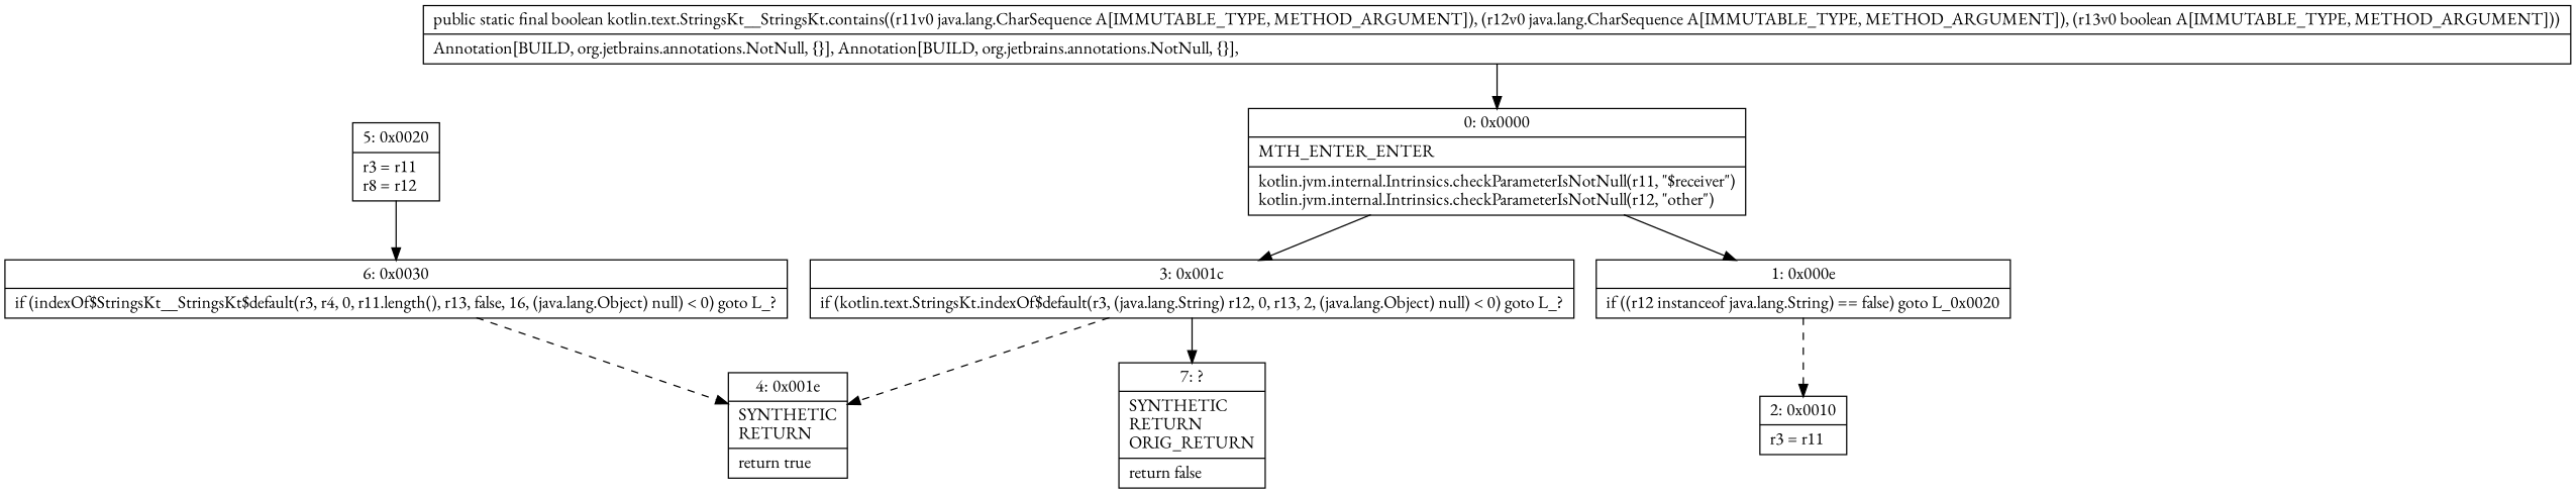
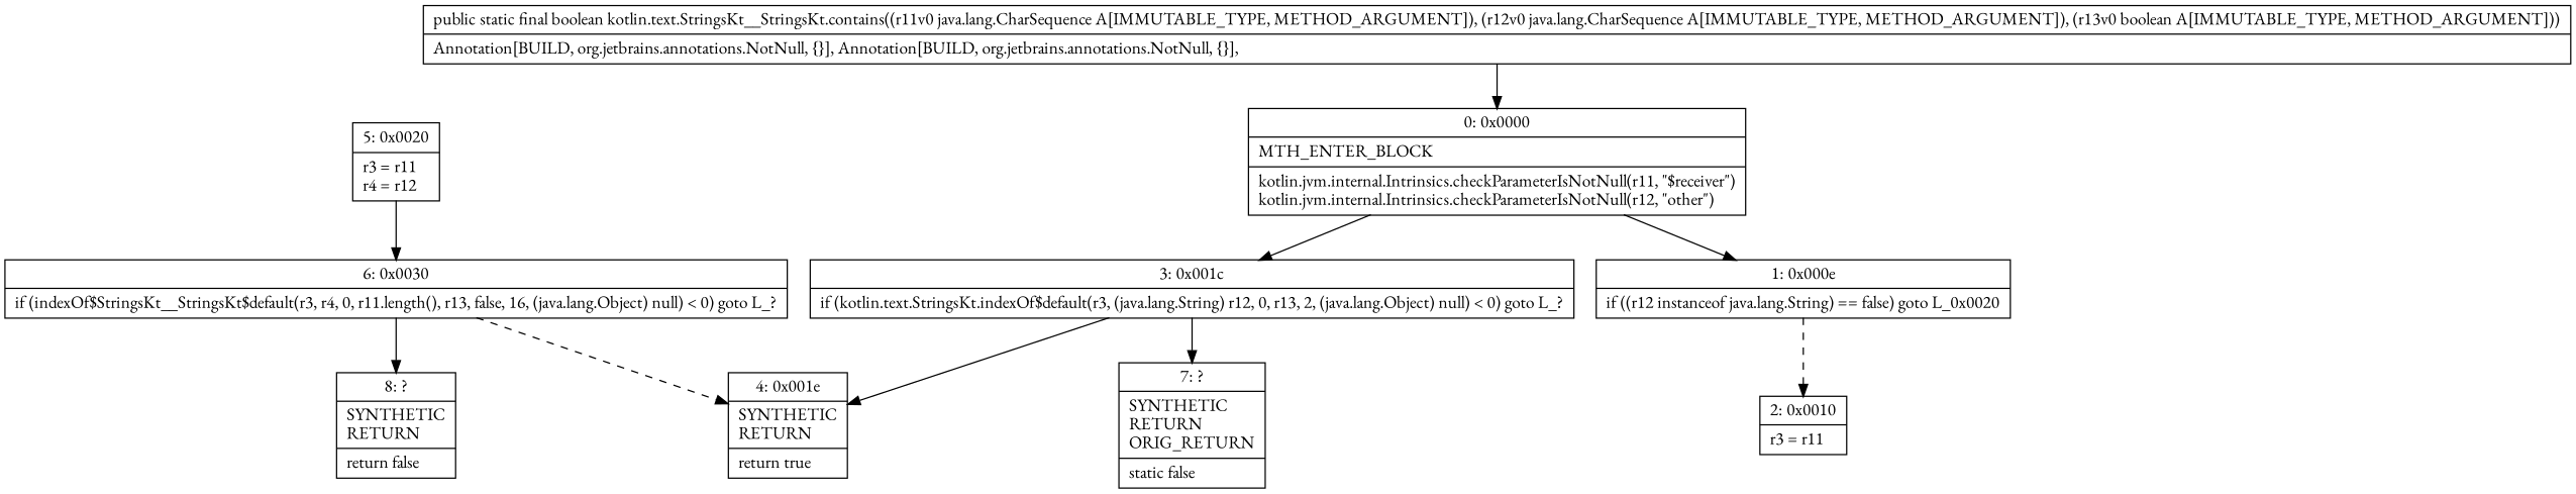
  digraph {
    fontname="EB Garamond"
    node [fontname="EB Garamond" shape=record]
    edge [fontname="EB Garamond"]
-   n1 [label="{0\:\ 0x0000|MTH_ENTER_ENTER\l|kotlin.jvm.internal.Intrinsics.checkParameterIsNotNull(r11, \"$receiver\")\lkotlin.jvm.internal.Intrinsics.checkParameterIsNotNull(r12, \"other\")\l}"]
+   n1 [label="{0\:\ 0x0000|MTH_ENTER_BLOCK\l|kotlin.jvm.internal.Intrinsics.checkParameterIsNotNull(r11, \"$receiver\")\lkotlin.jvm.internal.Intrinsics.checkParameterIsNotNull(r12, \"other\")\l}"]
    n2 [label="{1\:\ 0x000e|if ((r12 instanceof java.lang.String) == false) goto L_0x0020\l}"]
    n3 [label="{3\:\ 0x001c|if (kotlin.text.StringsKt.indexOf$default(r3, (java.lang.String) r12, 0, r13, 2, (java.lang.Object) null) \< 0) goto L_?\l}"]
    n4 [label="{2\:\ 0x0010|r3 = r11\l}"]
-   n5 [label="{5\:\ 0x0020|r3 = r11\lr8 = r12\l}"]
+   n5 [label="{5\:\ 0x0020|r3 = r11\lr4 = r12\l}"]
    n6 [label="{6\:\ 0x0030|if (indexOf$StringsKt__StringsKt$default(r3, r4, 0, r11.length(), r13, false, 16, (java.lang.Object) null) \< 0) goto L_?\l}"]
    n7 [label="{4\:\ 0x001e|SYNTHETIC\lRETURN\l|return true\l}"]
-   n8 [label="{7\:\ ?|SYNTHETIC\lRETURN\lORIG_RETURN\l|return false\l}"]
+   n8 [label="{7\:\ ?|SYNTHETIC\lRETURN\lORIG_RETURN\l|static false\l}"]
+   n9 [label="{8\:\ ?|SYNTHETIC\lRETURN\l|return false\l}"]
    n10 [label="{public static final boolean kotlin.text.StringsKt__StringsKt.contains((r11v0 java.lang.CharSequence A[IMMUTABLE_TYPE, METHOD_ARGUMENT]), (r12v0 java.lang.CharSequence A[IMMUTABLE_TYPE, METHOD_ARGUMENT]), (r13v0 boolean A[IMMUTABLE_TYPE, METHOD_ARGUMENT]))  | Annotation[BUILD, org.jetbrains.annotations.NotNull, \{\}], Annotation[BUILD, org.jetbrains.annotations.NotNull, \{\}], \l}"]
    n1 -> n2
    n1 -> n3
    n2 -> n4 [style=dashed]
-   n3 -> n7 [style=dashed]
+   n3 -> n7 [style=solid]
    n3 -> n8
    n5 -> n6
    n6 -> n7 [style=dashed]
+   n6 -> n9
    n10 -> n1
  }
